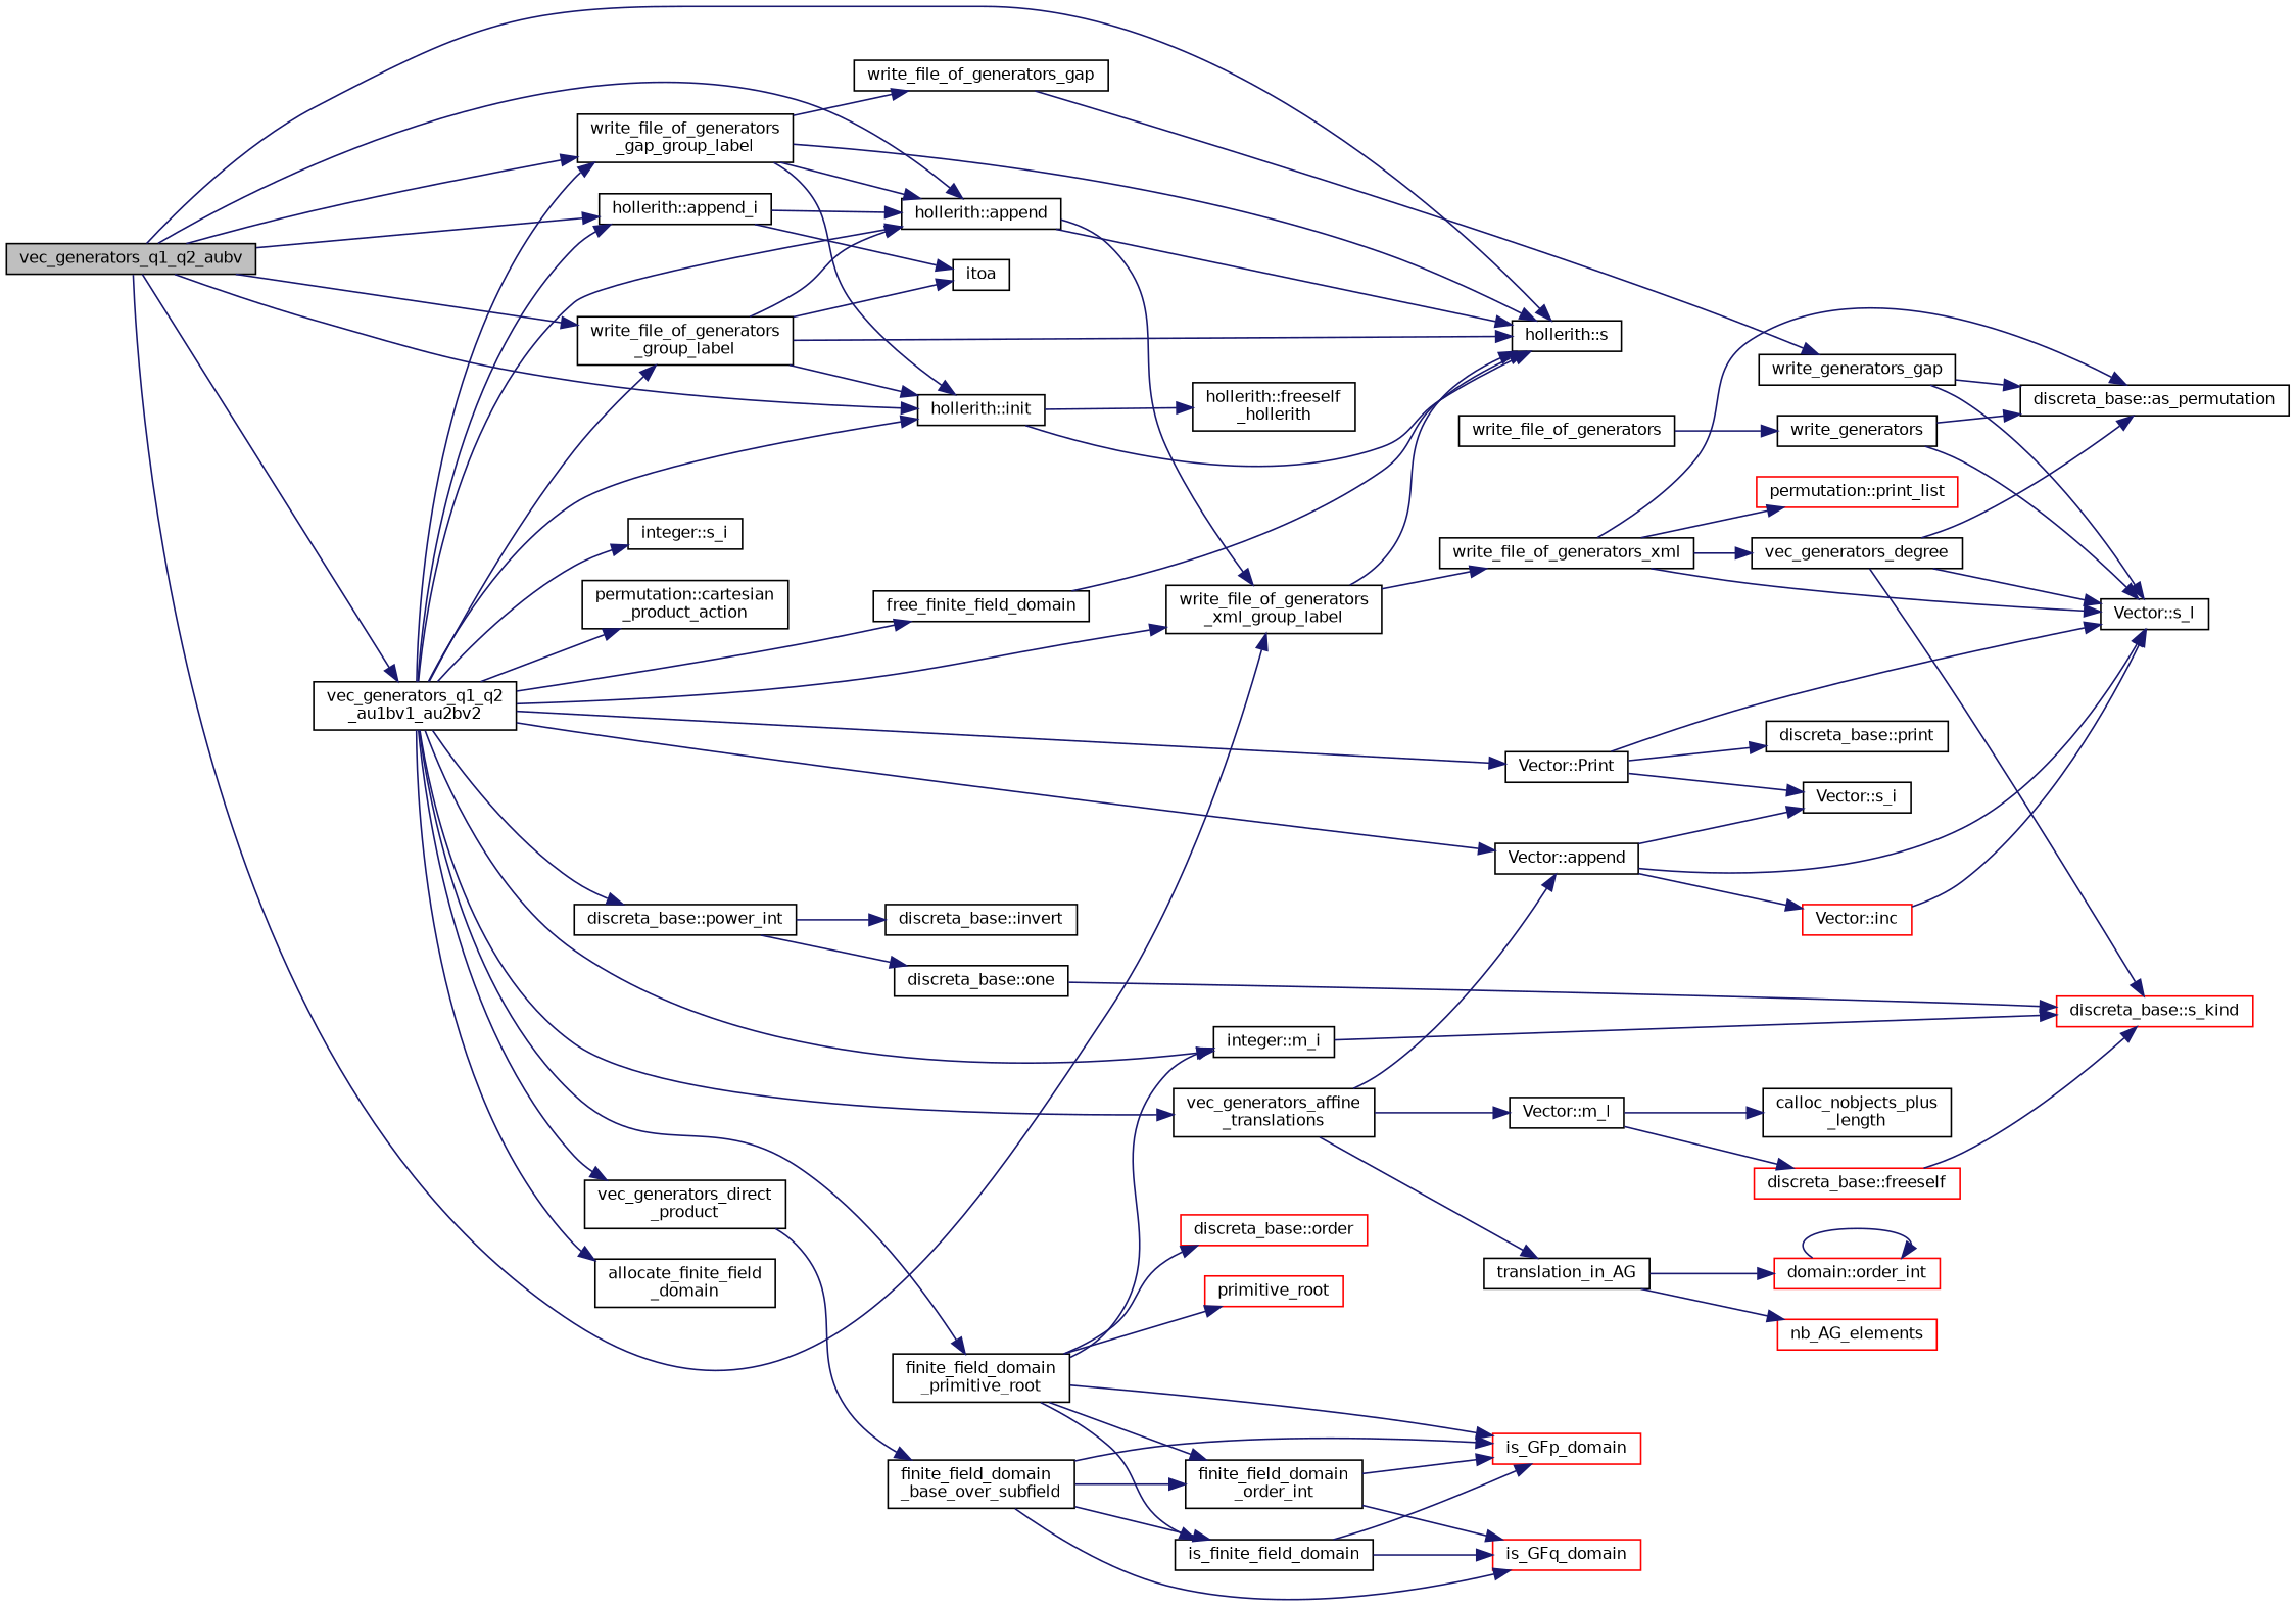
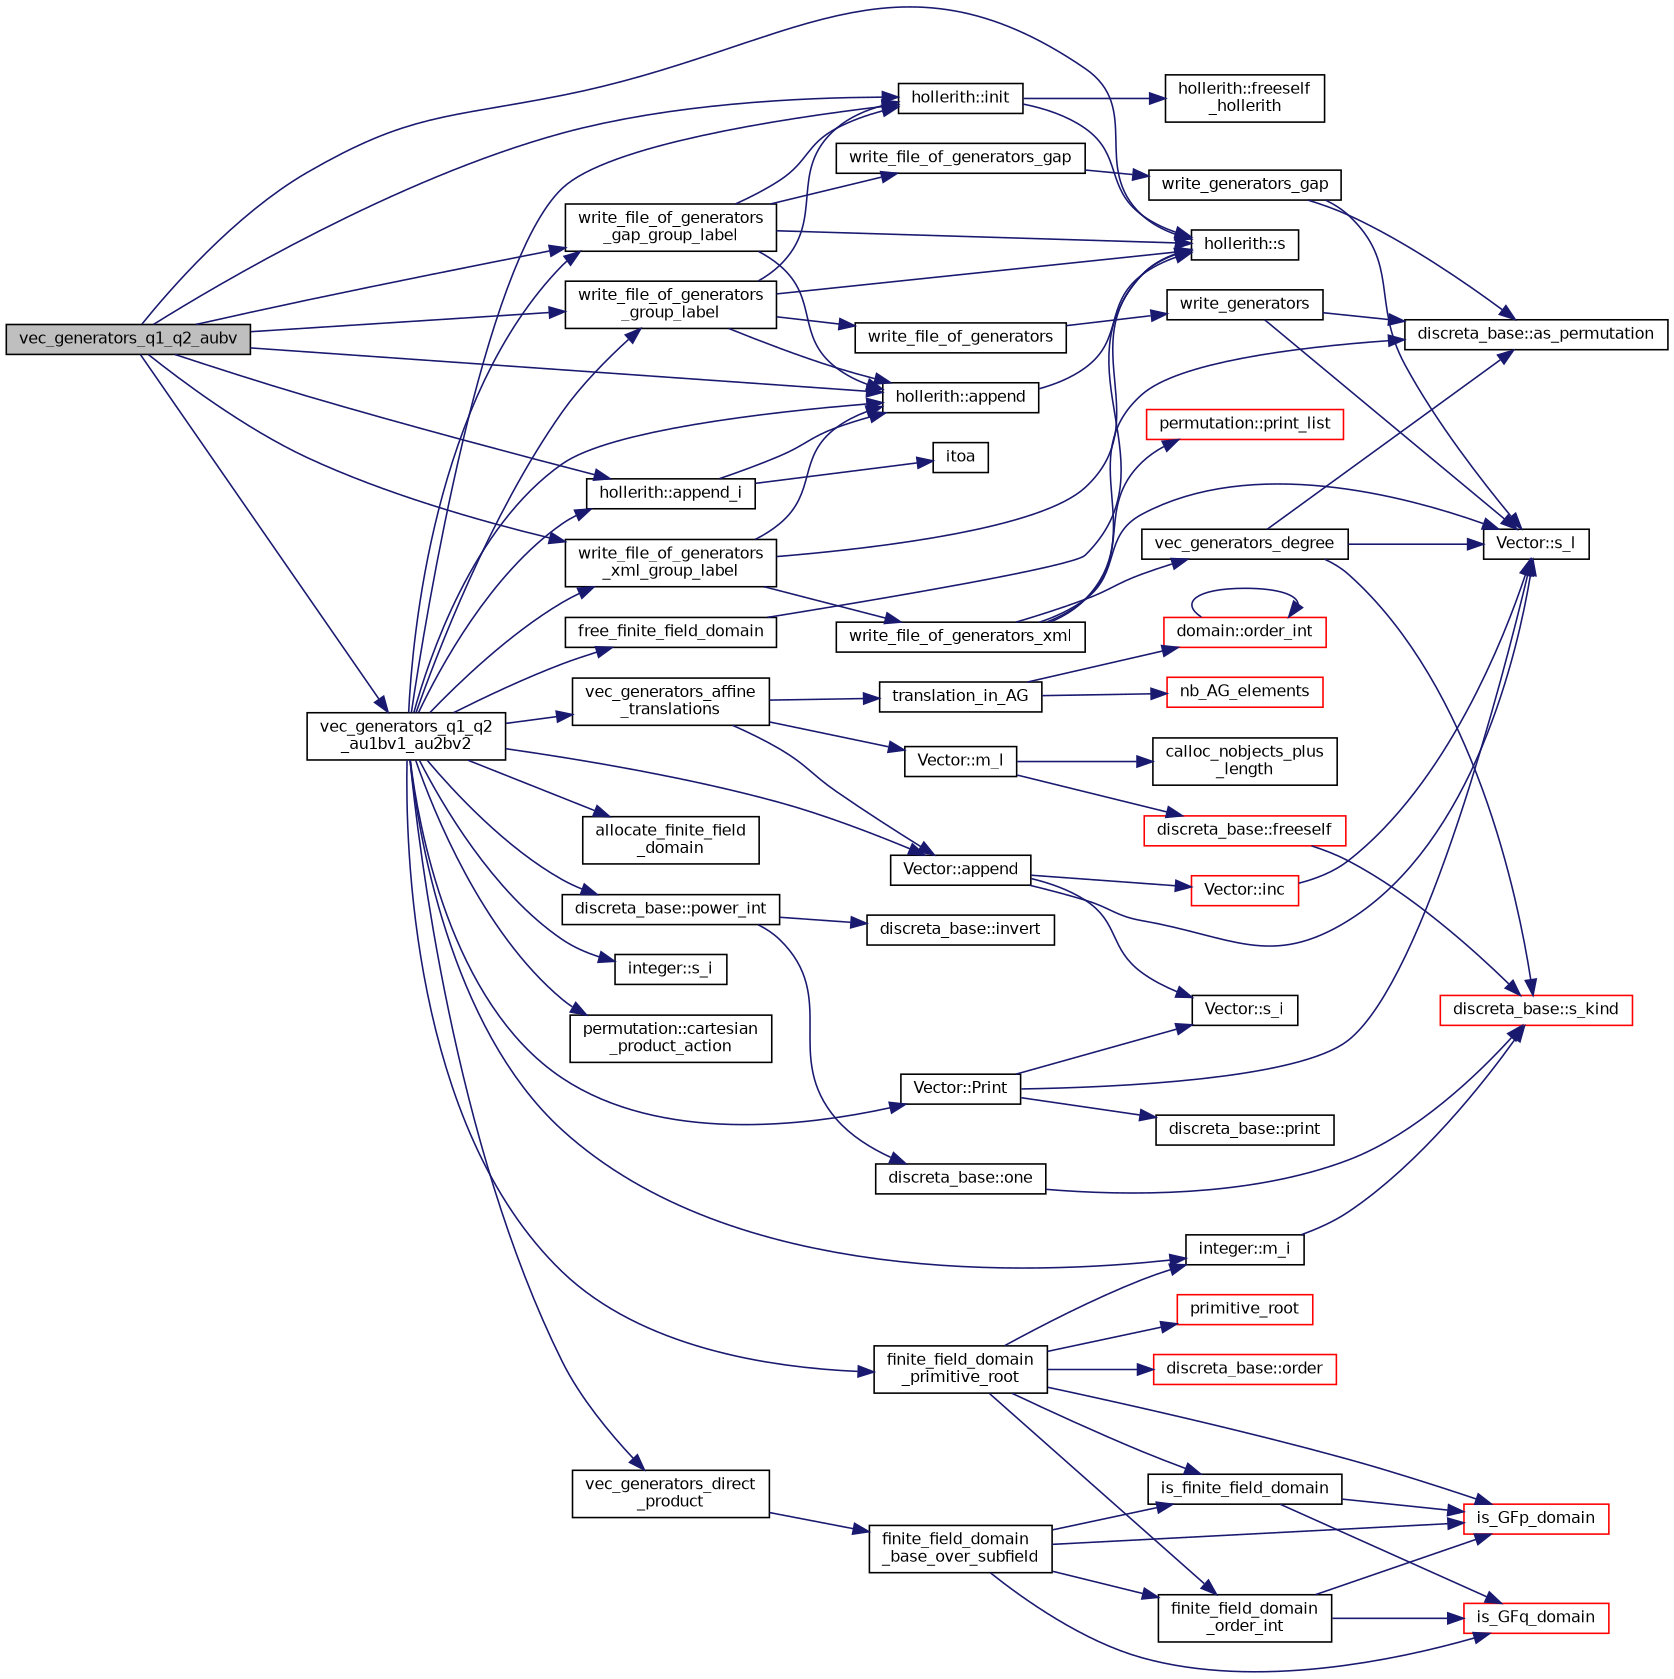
  digraph {
    rankdir=LR
    node [color=black fillcolor=white fontname=Helvetica fontsize=10 shape=record style=filled]
    edge [color=midnightblue fontname=Helvetica fontsize=10 labelfontname=Helvetica labelfontsize=10 style=solid]
    n1 [fillcolor=grey75 fontcolor=black height=0.2 label=vec_generators_q1_q2_aubv width=0.4]
    n2 [height=0.2 label="hollerith::init" width=0.4]
    n3 [height=0.2 label="hollerith::s" width=0.4]
    n4 [height=0.2 label="hollerith::append_i" width=0.4]
    n5 [height=0.2 label="hollerith::append" width=0.4]
    n6 [height=0.2 label="vec_generators_q1_q2\l_au1bv1_au2bv2" width=0.4]
    n7 [height=0.2 label="write_file_of_generators\l_xml_group_label" width=0.4]
    n8 [height=0.2 label="write_file_of_generators\l_group_label" width=0.4]
    n9 [height=0.2 label="write_file_of_generators\l_gap_group_label" width=0.4]
    n10 [height=0.2 label="hollerith::freeself\l_hollerith" width=0.4]
    n11 [height=0.2 label=itoa width=0.4]
    n12 [height=0.2 label="allocate_finite_field\l_domain" width=0.4]
    n13 [height=0.2 label="vec_generators_affine\l_translations" width=0.4]
    n14 [height=0.2 label="Vector::append" width=0.4]
    n15 [height=0.2 label="finite_field_domain\l_primitive_root" width=0.4]
    n16 [height=0.2 label="integer::m_i" width=0.4]
    n17 [height=0.2 label="discreta_base::power_int" width=0.4]
    n18 [height=0.2 label="integer::s_i" width=0.4]
    n19 [height=0.2 label=free_finite_field_domain width=0.4]
    n20 [height=0.2 label="Vector::Print" width=0.4]
    n21 [height=0.2 label="vec_generators_direct\l_product" width=0.4]
    n22 [height=0.2 label="permutation::cartesian\l_product_action" width=0.4]
    n23 [height=0.2 label=write_file_of_generators_xml width=0.4]
    n24 [height=0.2 label=write_file_of_generators width=0.4]
    n25 [height=0.2 label=write_file_of_generators_gap width=0.4]
    n26 [height=0.2 label="Vector::m_l" width=0.4]
    n27 [height=0.2 label=translation_in_AG width=0.4]
    n28 [height=0.2 label="Vector::s_l" width=0.4]
    n29 [color=red height=0.2 label="Vector::inc" width=0.4]
    n30 [height=0.2 label="Vector::s_i" width=0.4]
    n31 [height=0.2 label=is_finite_field_domain width=0.4]
    n32 [color=red height=0.2 label=is_GFp_domain width=0.4]
    n33 [height=0.2 label="finite_field_domain\l_order_int" width=0.4]
    n34 [color=red height=0.2 label=primitive_root width=0.4]
    n35 [color=red height=0.2 label="discreta_base::order" width=0.4]
    n36 [color=red height=0.2 label="discreta_base::s_kind" width=0.4]
    n37 [height=0.2 label="discreta_base::invert" width=0.4]
    n38 [height=0.2 label="discreta_base::one" width=0.4]
    n39 [height=0.2 label="discreta_base::print" width=0.4]
    n40 [height=0.2 label="finite_field_domain\l_base_over_subfield" width=0.4]
    n41 [color=red height=0.2 label="discreta_base::freeself" width=0.4]
    n42 [height=0.2 label="calloc_nobjects_plus\l_length" width=0.4]
    n43 [color=red height=0.2 label=is_GFq_domain width=0.4]
    n44 [color=red height=0.2 label="domain::order_int" width=0.4]
    n45 [color=red height=0.2 label=nb_AG_elements width=0.4]
    n46 [height=0.2 label=vec_generators_degree width=0.4]
    n47 [height=0.2 label="discreta_base::as_permutation" width=0.4]
    n48 [color=red height=0.2 label="permutation::print_list" width=0.4]
    n49 [height=0.2 label=write_generators width=0.4]
    n50 [height=0.2 label=write_generators_gap width=0.4]
    n1 -> n2
    n1 -> n3
    n1 -> n4
    n1 -> n5
    n1 -> n6
    n1 -> n7
    n1 -> n8
    n1 -> n9
    n2 -> n3
    n2 -> n10
    n4 -> n5
    n4 -> n11
    n5 -> n3
    n6 -> n2
    n6 -> n4
    n6 -> n5
    n6 -> n7
    n6 -> n8
    n6 -> n9
    n6 -> n12
    n6 -> n13
    n6 -> n14
    n6 -> n15
    n6 -> n16
    n6 -> n17
    n6 -> n18
    n6 -> n19
    n6 -> n20
    n6 -> n21
    n6 -> n22
    n7 -> n3
-   n5 -> n7
+   n7 -> n5
    n7 -> n23
    n8 -> n2
    n8 -> n3
    n8 -> n5
-   n8 -> n11
+   n8 -> n24
    n9 -> n2
    n9 -> n3
    n9 -> n5
    n9 -> n25
    n13 -> n14
    n13 -> n26
    n13 -> n27
    n14 -> n28
    n14 -> n29
    n14 -> n30
    n15 -> n16
    n15 -> n31
    n15 -> n32
    n15 -> n33
    n15 -> n34
    n15 -> n35
    n16 -> n36
    n17 -> n37
    n17 -> n38
    n19 -> n3
    n20 -> n28
    n20 -> n30
    n20 -> n39
    n21 -> n40
    n23 -> n28
    n23 -> n46
    n23 -> n47
    n23 -> n48
    n24 -> n49
    n25 -> n50
    n26 -> n41
    n26 -> n42
    n27 -> n44
    n27 -> n45
    n29 -> n28
    n31 -> n32
    n31 -> n43
    n33 -> n32
    n33 -> n43
    n38 -> n36
    n40 -> n31
    n40 -> n32
    n40 -> n33
    n40 -> n43
    n41 -> n36
    n44 -> n44
    n46 -> n28
    n46 -> n36
    n46 -> n47
    n49 -> n28
    n49 -> n47
    n50 -> n28
    n50 -> n47
  }
